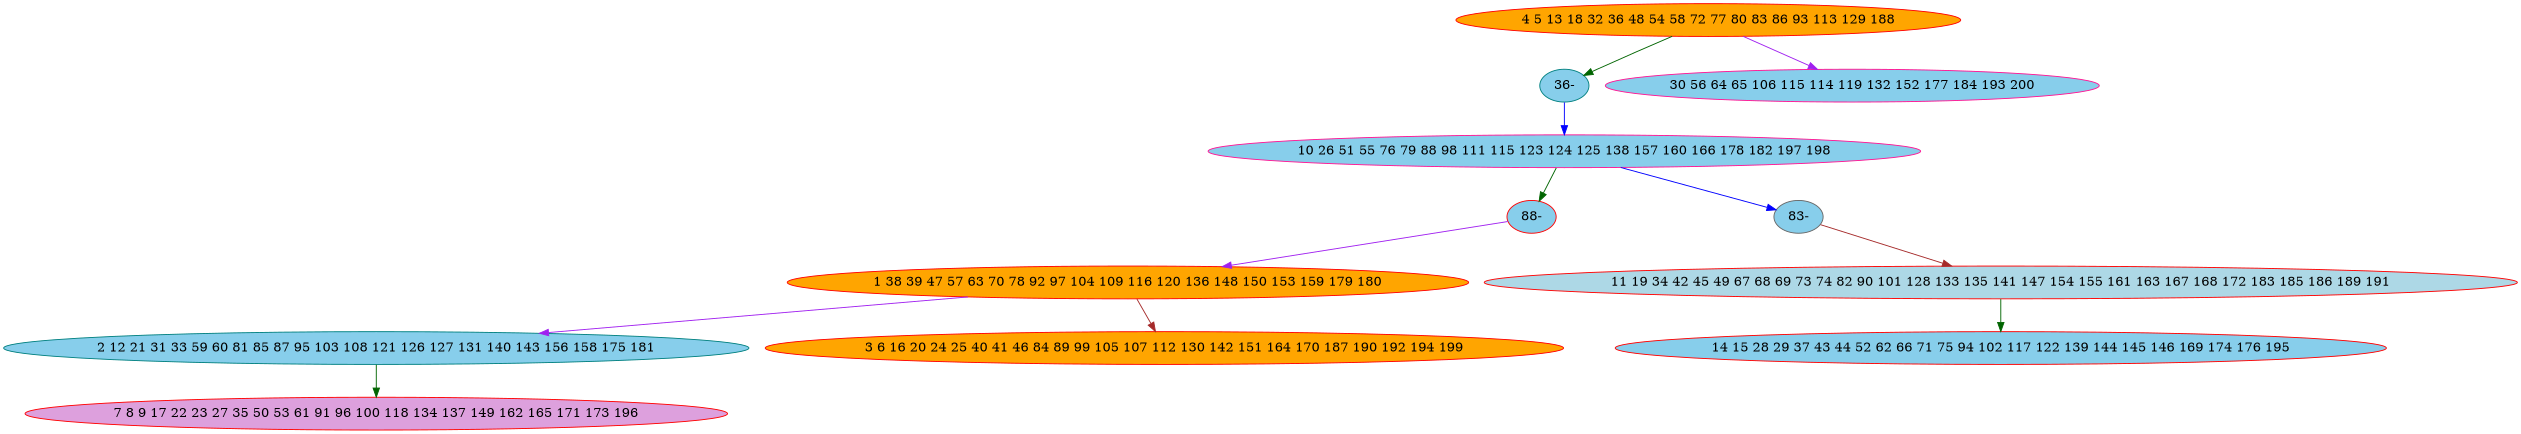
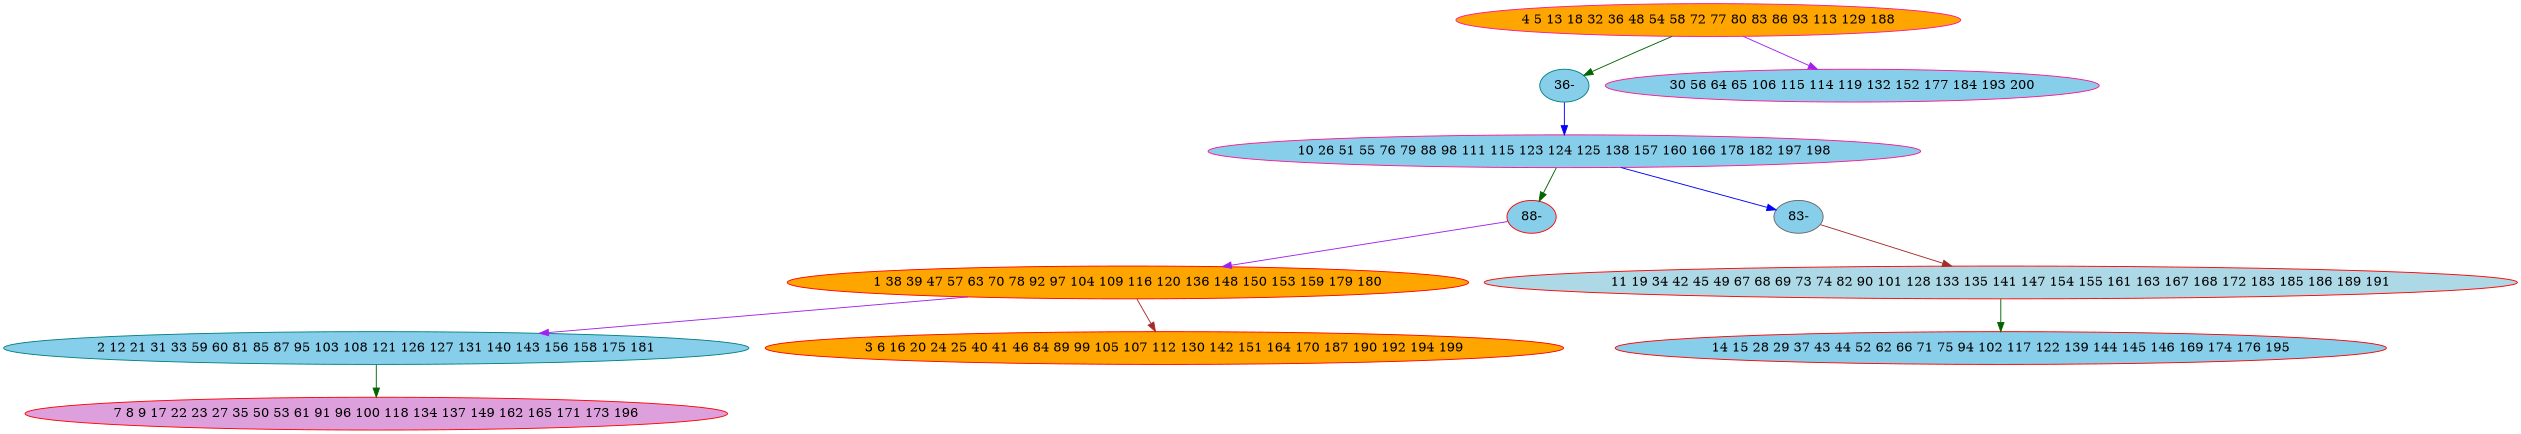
  digraph {
    node [color=red fillcolor=skyblue style=filled]
    edge [color=darkgreen]
-   n1 [fillcolor=orange label="4 5 13 18 32 36 48 54 58 72 77 80 83 86 93 113 129 188"]
+   n1 [color=deeppink fillcolor=orange label="4 5 13 18 32 36 48 54 58 72 77 80 83 86 93 113 129 188"]
    n2 [color=teal label="36-"]
    n3 [color=deeppink label="30 56 64 65 106 115 114 119 132 152 177 184 193 200"]
    n4 [color=deeppink label="10 26 51 55 76 79 88 98 111 115 123 124 125 138 157 160 166 178 182 197 198"]
    n5 [label="88-"]
    n6 [color=gray40 label="83-"]
    n7 [fillcolor=orange label="1 38 39 47 57 63 70 78 92 97 104 109 116 120 136 148 150 153 159 179 180"]
    n8 [fillcolor=lightblue label="11 19 34 42 45 49 67 68 69 73 74 82 90 101 128 133 135 141 147 154 155 161 163 167 168 172 183 185 186 189 191"]
    n9 [color=teal label="2 12 21 31 33 59 60 81 85 87 95 103 108 121 126 127 131 140 143 156 158 175 181"]
    n10 [fillcolor=orange label="3 6 16 20 24 25 40 41 46 84 89 99 105 107 112 130 142 151 164 170 187 190 192 194 199"]
    n11 [fillcolor=plum label="7 8 9 17 22 23 27 35 50 53 61 91 96 100 118 134 137 149 162 165 171 173 196"]
    n12 [label="14 15 28 29 37 43 44 52 62 66 71 75 94 102 117 122 139 144 145 146 169 174 176 195"]
    n1 -> n2
    n1 -> n3 [color=purple]
    n2 -> n4 [color=blue]
    n4 -> n5
    n4 -> n6 [color=blue]
    n5 -> n7 [color=purple]
    n6 -> n8 [color=brown]
    n7 -> n9 [color=purple]
    n7 -> n10 [color=brown]
    n8 -> n12
    n9 -> n11
  }
